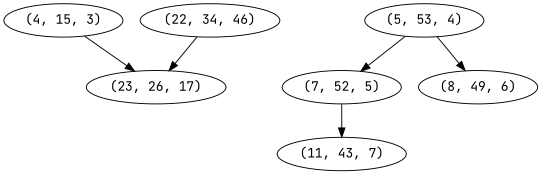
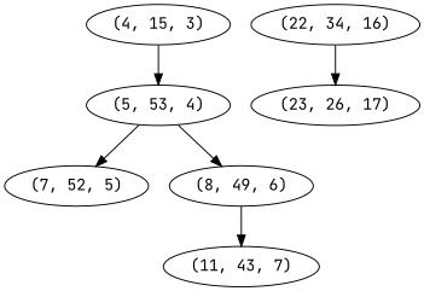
  digraph {
    fontname="JetBrains Mono"
    node [fontname="JetBrains Mono"]
    edge [fontname="JetBrains Mono"]
    n1 [label="(4, 15, 3)"]
    "(5, 53, 4)"
    "(7, 52, 5)"
    "(8, 49, 6)"
    "(11, 43, 7)"
-   "(22, 34, 16)" [label="(22, 34, 46)"]
+   "(22, 34, 16)"
    "(23, 26, 17)"
-   n1 -> "(23, 26, 17)"
+   n1 -> "(5, 53, 4)"
    "(5, 53, 4)" -> "(7, 52, 5)"
    "(5, 53, 4)" -> "(8, 49, 6)"
-   "(7, 52, 5)" -> "(11, 43, 7)"
+   "(8, 49, 6)" -> "(11, 43, 7)"
    "(22, 34, 16)" -> "(23, 26, 17)"
  }
